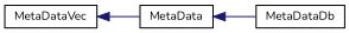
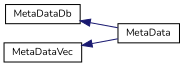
  digraph {
    fontname=Nunito
    rankdir=LR
    node [color=black fillcolor=white fontname=Nunito fontsize=10 shape=record style=filled]
    edge [color=midnightblue dir=back fontname=Nunito fontsize=10 labelfontname=Helvetica labelfontsize=10 style=solid]
    n1 [height=0.2 label=MetaData width=0.4]
    n2 [height=0.2 label=MetaDataDb width=0.4]
    n3 [height=0.2 label=MetaDataVec width=0.4]
-   n1 -> n2
+   n2 -> n1
    n3 -> n1
  }
